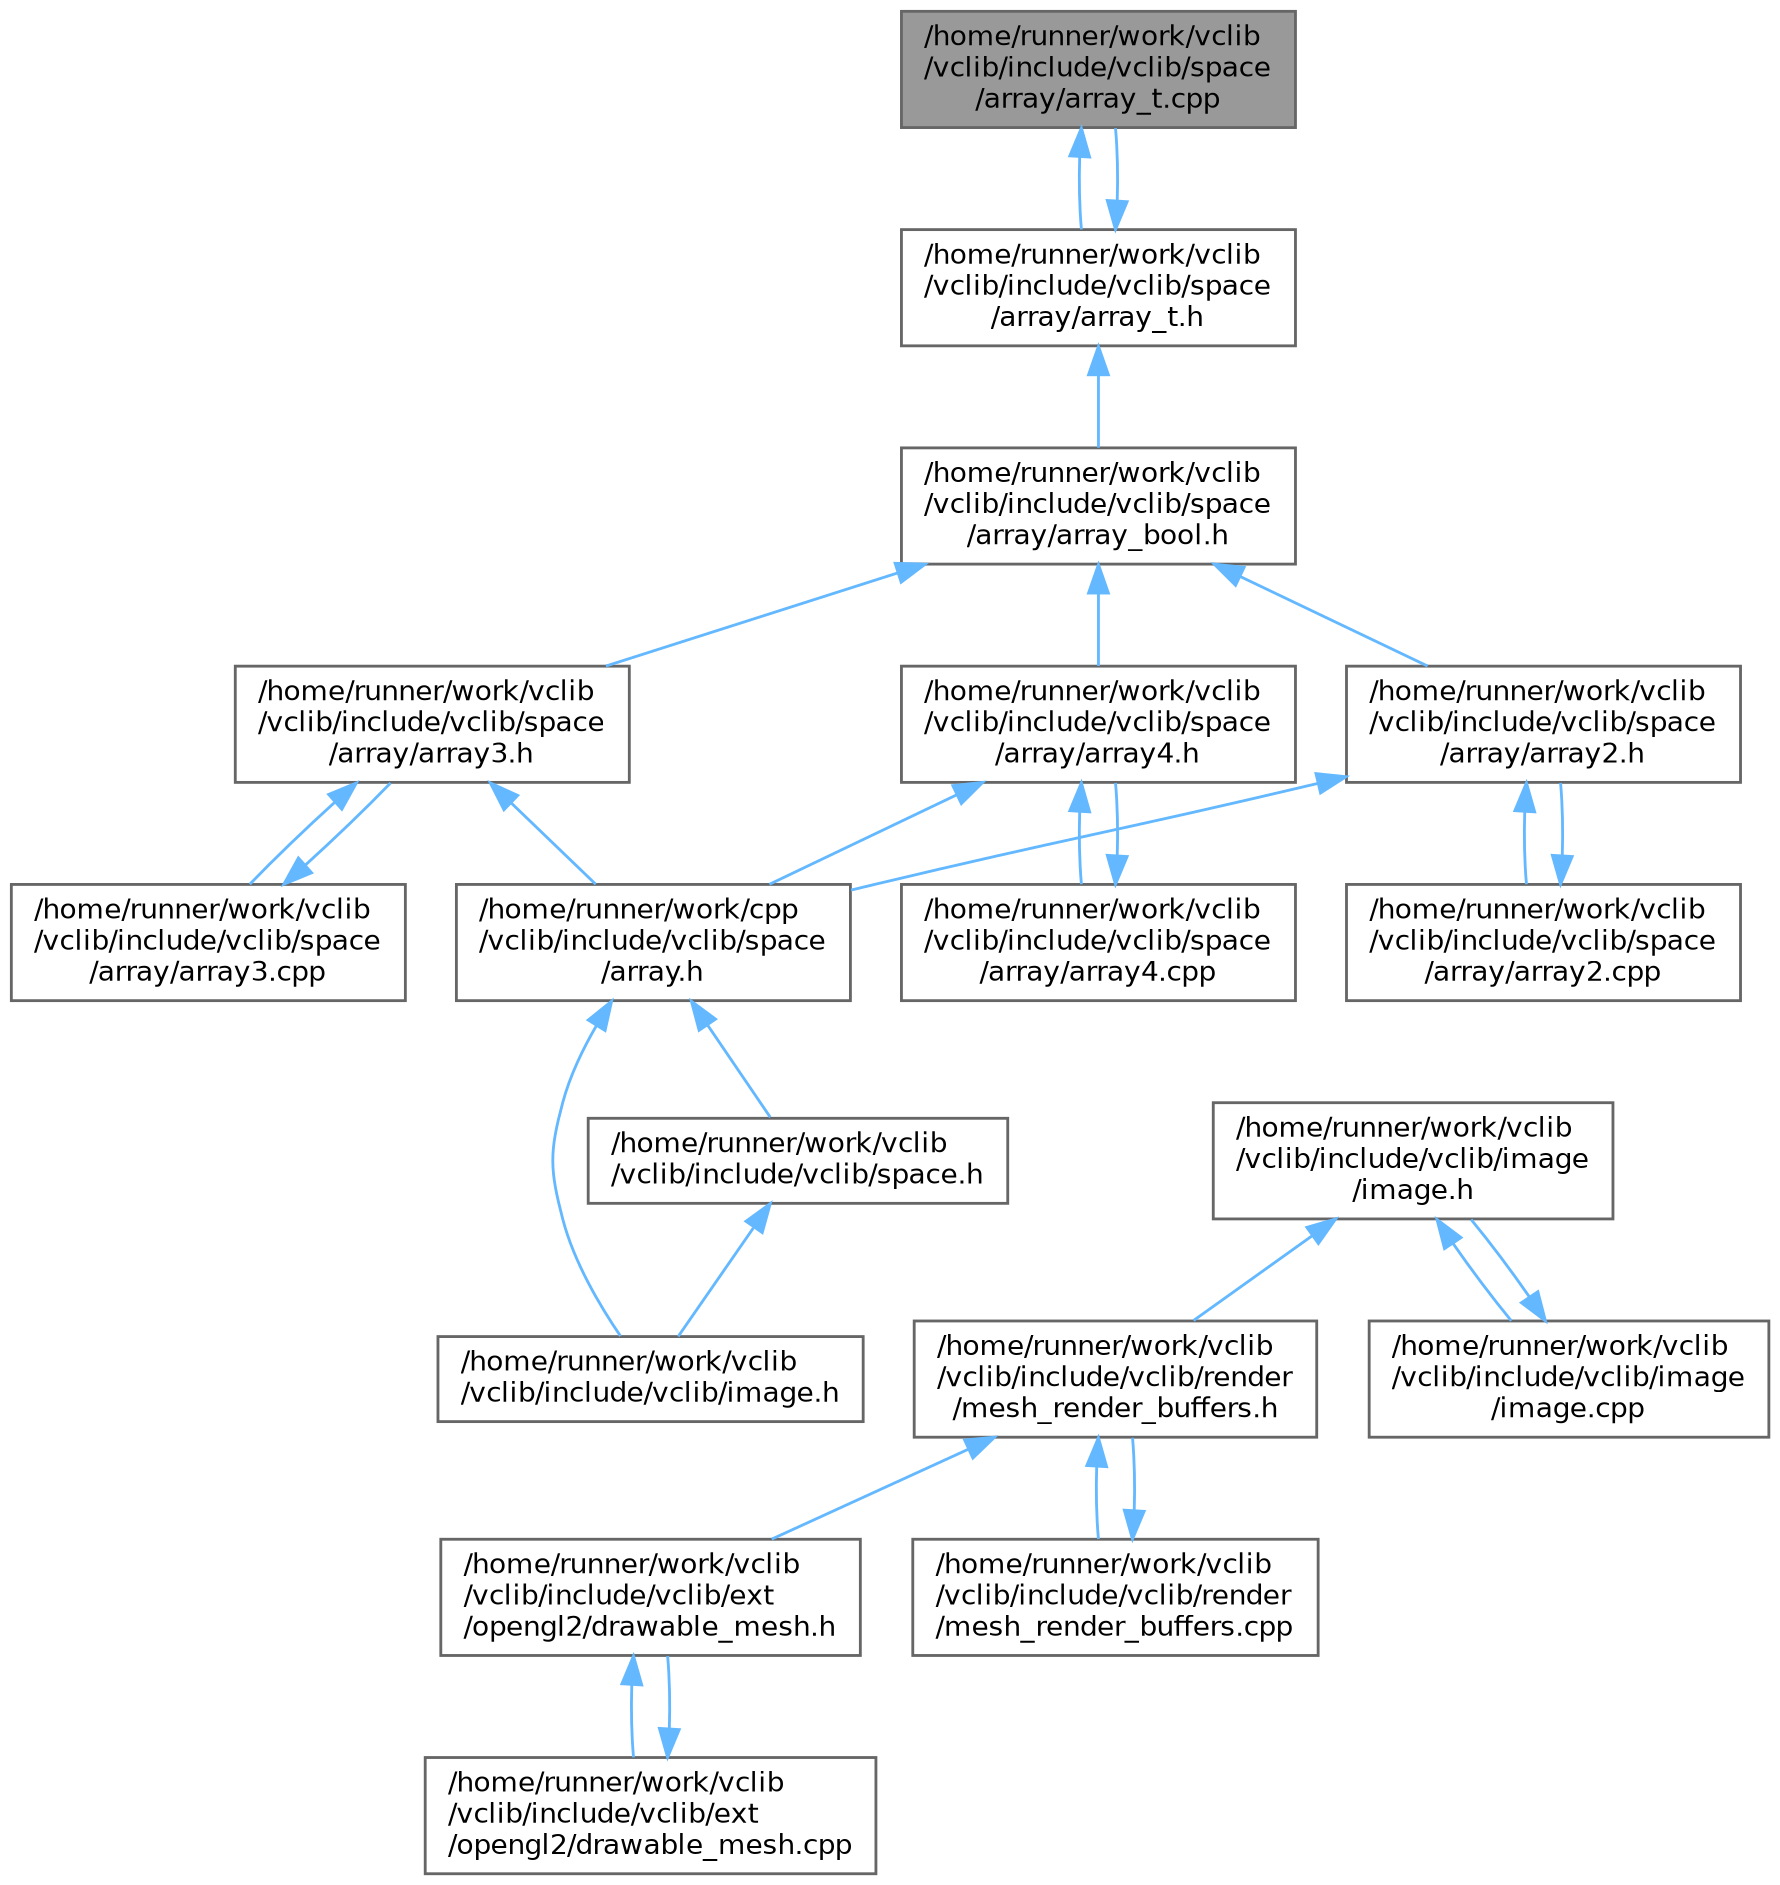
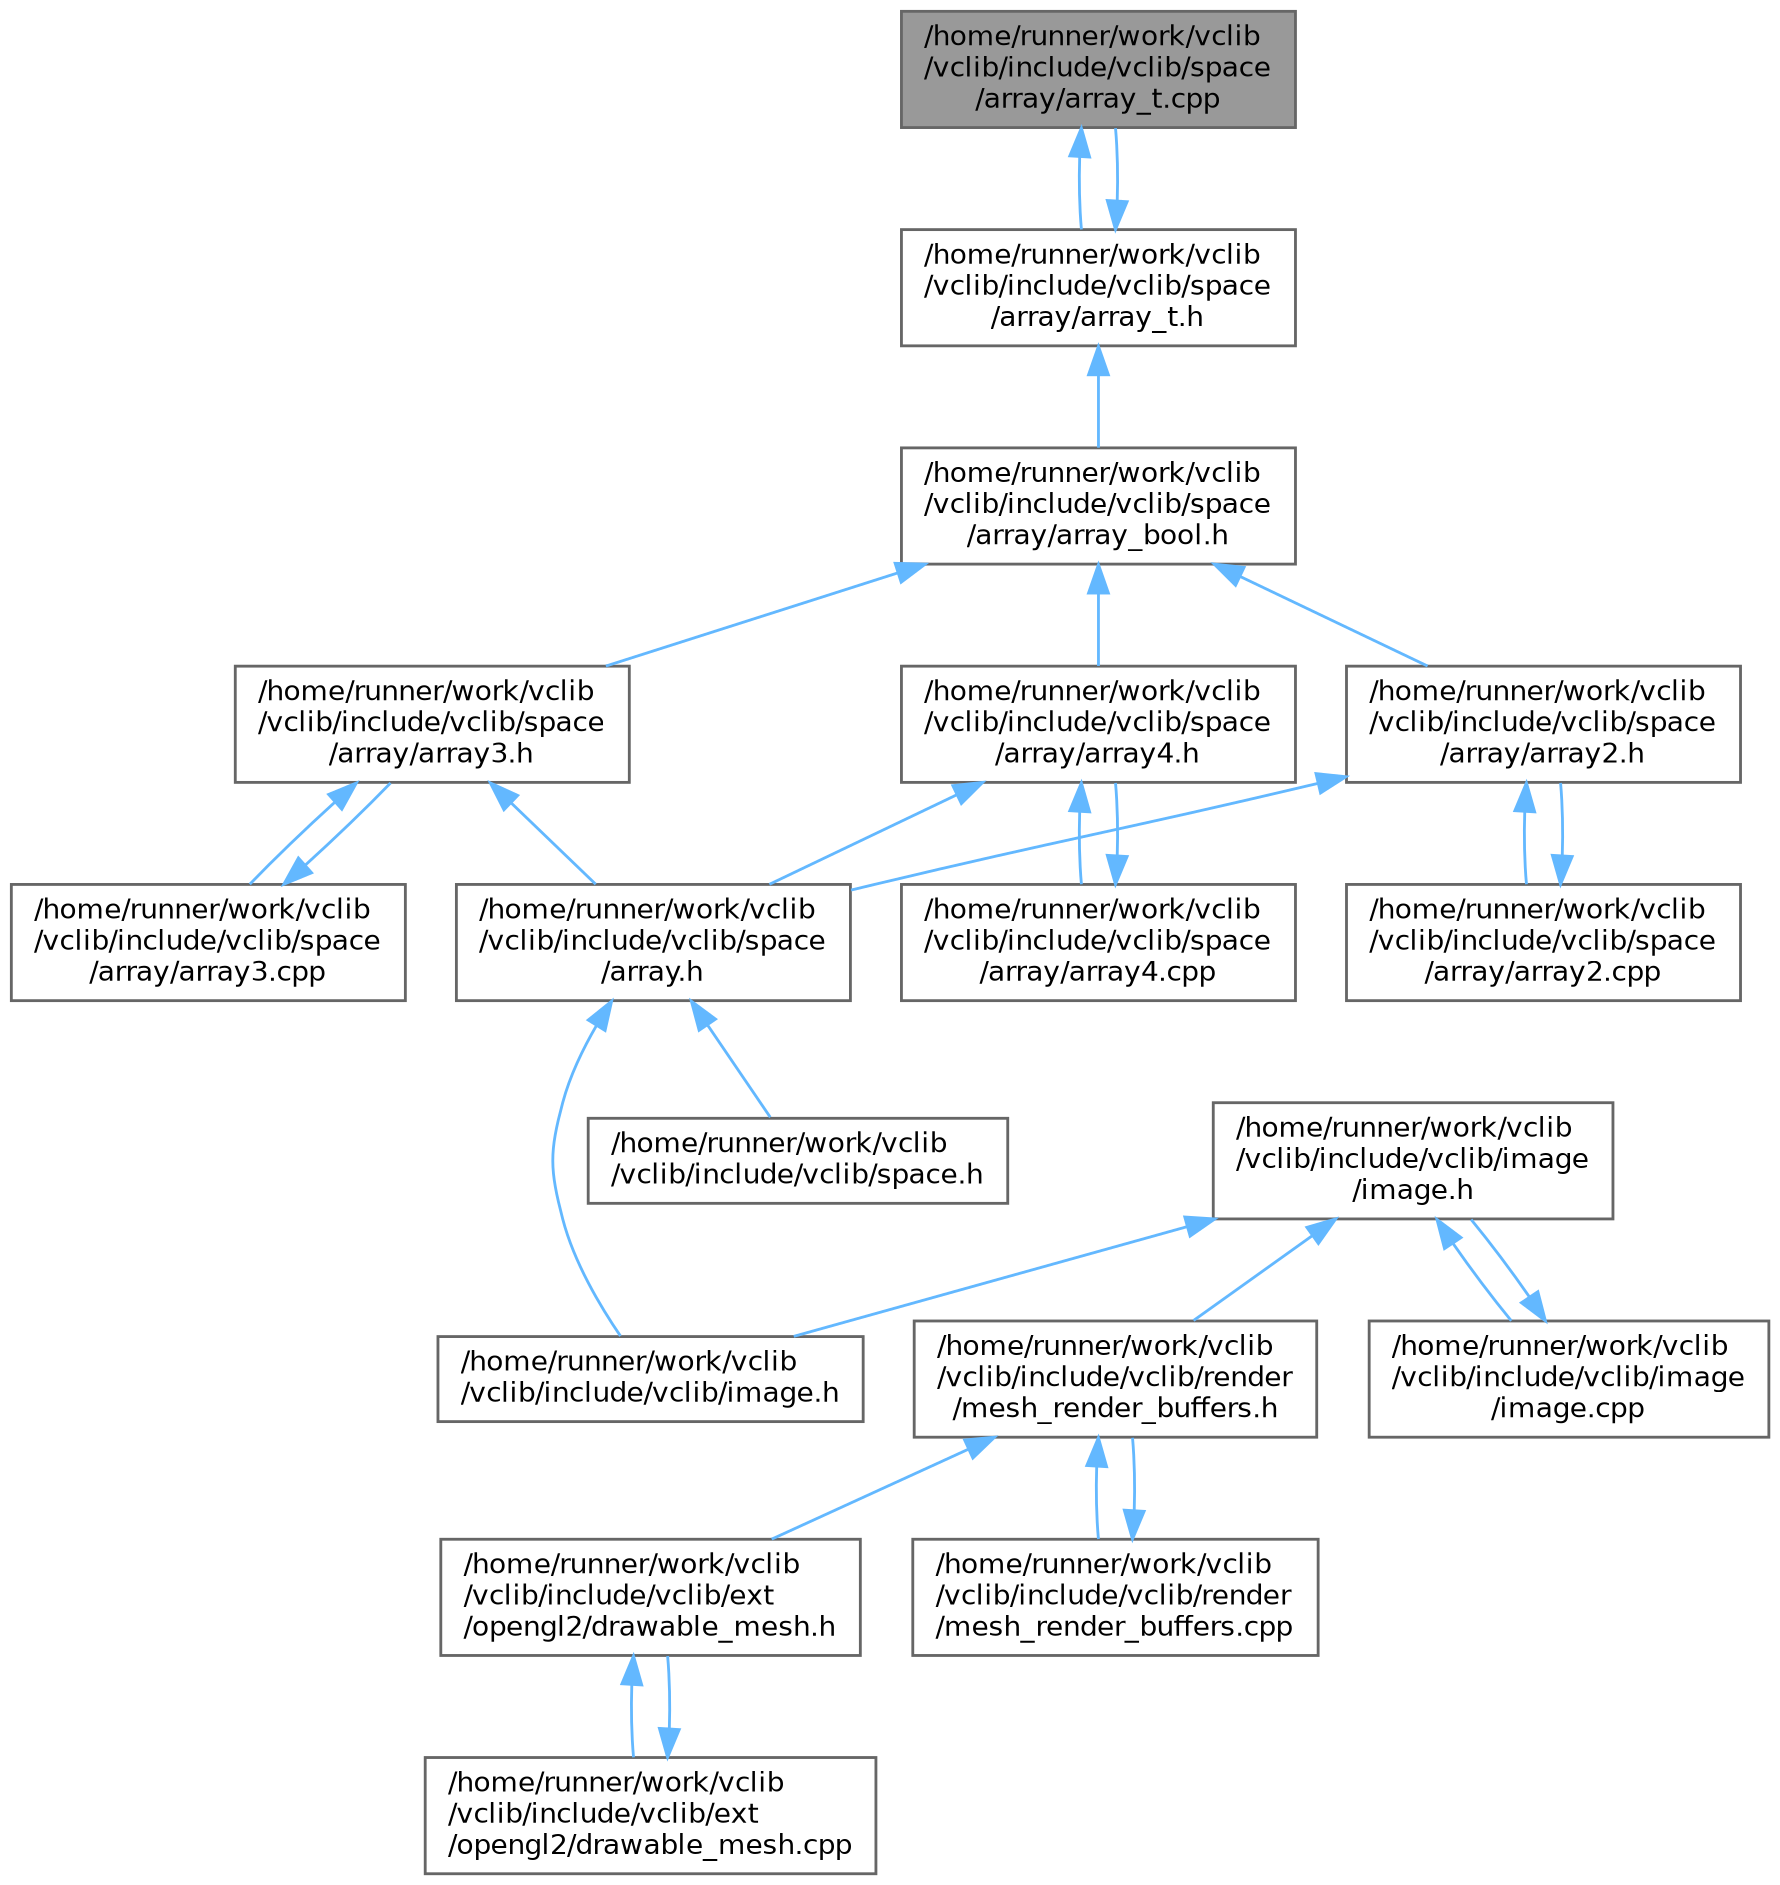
  digraph {
    node [color=grey40 fillcolor=white fontname=Helvetica fontsize=10 shape=box style=filled]
    edge [color=steelblue1 dir=back fontname=Helvetica fontsize=10 labelfontname=Helvetica labelfontsize=10 style=solid]
    n1 [color=gray40 fillcolor=grey60 fontcolor=black height=0.2 label="/home/runner/work/vclib\l/vclib/include/vclib/space\l/array/array_t.cpp" width=0.4]
    n2 [height=0.2 label="/home/runner/work/vclib\l/vclib/include/vclib/space\l/array/array_t.h" width=0.4]
    n3 [height=0.2 label="/home/runner/work/vclib\l/vclib/include/vclib/space\l/array/array_bool.h" width=0.4]
    n4 [height=0.2 label="/home/runner/work/vclib\l/vclib/include/vclib/space\l/array/array2.h" width=0.4]
    n5 [height=0.2 label="/home/runner/work/vclib\l/vclib/include/vclib/space\l/array/array3.h" width=0.4]
    n6 [height=0.2 label="/home/runner/work/vclib\l/vclib/include/vclib/space\l/array/array4.h" width=0.4]
-   n7 [height=0.2 label="/home/runner/work/cpp\l/vclib/include/vclib/space\l/array.h" width=0.4]
+   n7 [height=0.2 label="/home/runner/work/vclib\l/vclib/include/vclib/space\l/array.h" width=0.4]
    n8 [height=0.2 label="/home/runner/work/vclib\l/vclib/include/vclib/space\l/array/array2.cpp" width=0.4]
    n9 [height=0.2 label="/home/runner/work/vclib\l/vclib/include/vclib/space\l/array/array3.cpp" width=0.4]
    n10 [height=0.2 label="/home/runner/work/vclib\l/vclib/include/vclib/space\l/array/array4.cpp" width=0.4]
    n11 [height=0.2 label="/home/runner/work/vclib\l/vclib/include/vclib/space.h" width=0.4]
    n12 [height=0.2 label="/home/runner/work/vclib\l/vclib/include/vclib/image.h" width=0.4]
    n13 [height=0.2 label="/home/runner/work/vclib\l/vclib/include/vclib/image\l/image.h" width=0.4]
    n14 [height=0.2 label="/home/runner/work/vclib\l/vclib/include/vclib/image\l/image.cpp" width=0.4]
    n15 [height=0.2 label="/home/runner/work/vclib\l/vclib/include/vclib/render\l/mesh_render_buffers.h" width=0.4]
    n16 [height=0.2 label="/home/runner/work/vclib\l/vclib/include/vclib/ext\l/opengl2/drawable_mesh.h" width=0.4]
    n17 [height=0.2 label="/home/runner/work/vclib\l/vclib/include/vclib/render\l/mesh_render_buffers.cpp" width=0.4]
    n18 [height=0.2 label="/home/runner/work/vclib\l/vclib/include/vclib/ext\l/opengl2/drawable_mesh.cpp" width=0.4]
    n1 -> n2
    n2 -> n1
    n2 -> n3
    n3 -> n4
    n3 -> n5
    n3 -> n6
    n4 -> n7
    n4 -> n8
    n5 -> n7
    n5 -> n9
    n6 -> n7
    n6 -> n10
    n7 -> n11
    n7 -> n12
    n8 -> n4
    n9 -> n5
    n10 -> n6
-   n11 -> n12
+   n13 -> n12
    n13 -> n14
    n13 -> n15
    n14 -> n13
    n15 -> n16
    n15 -> n17
    n16 -> n18
    n17 -> n15
    n18 -> n16
  }
